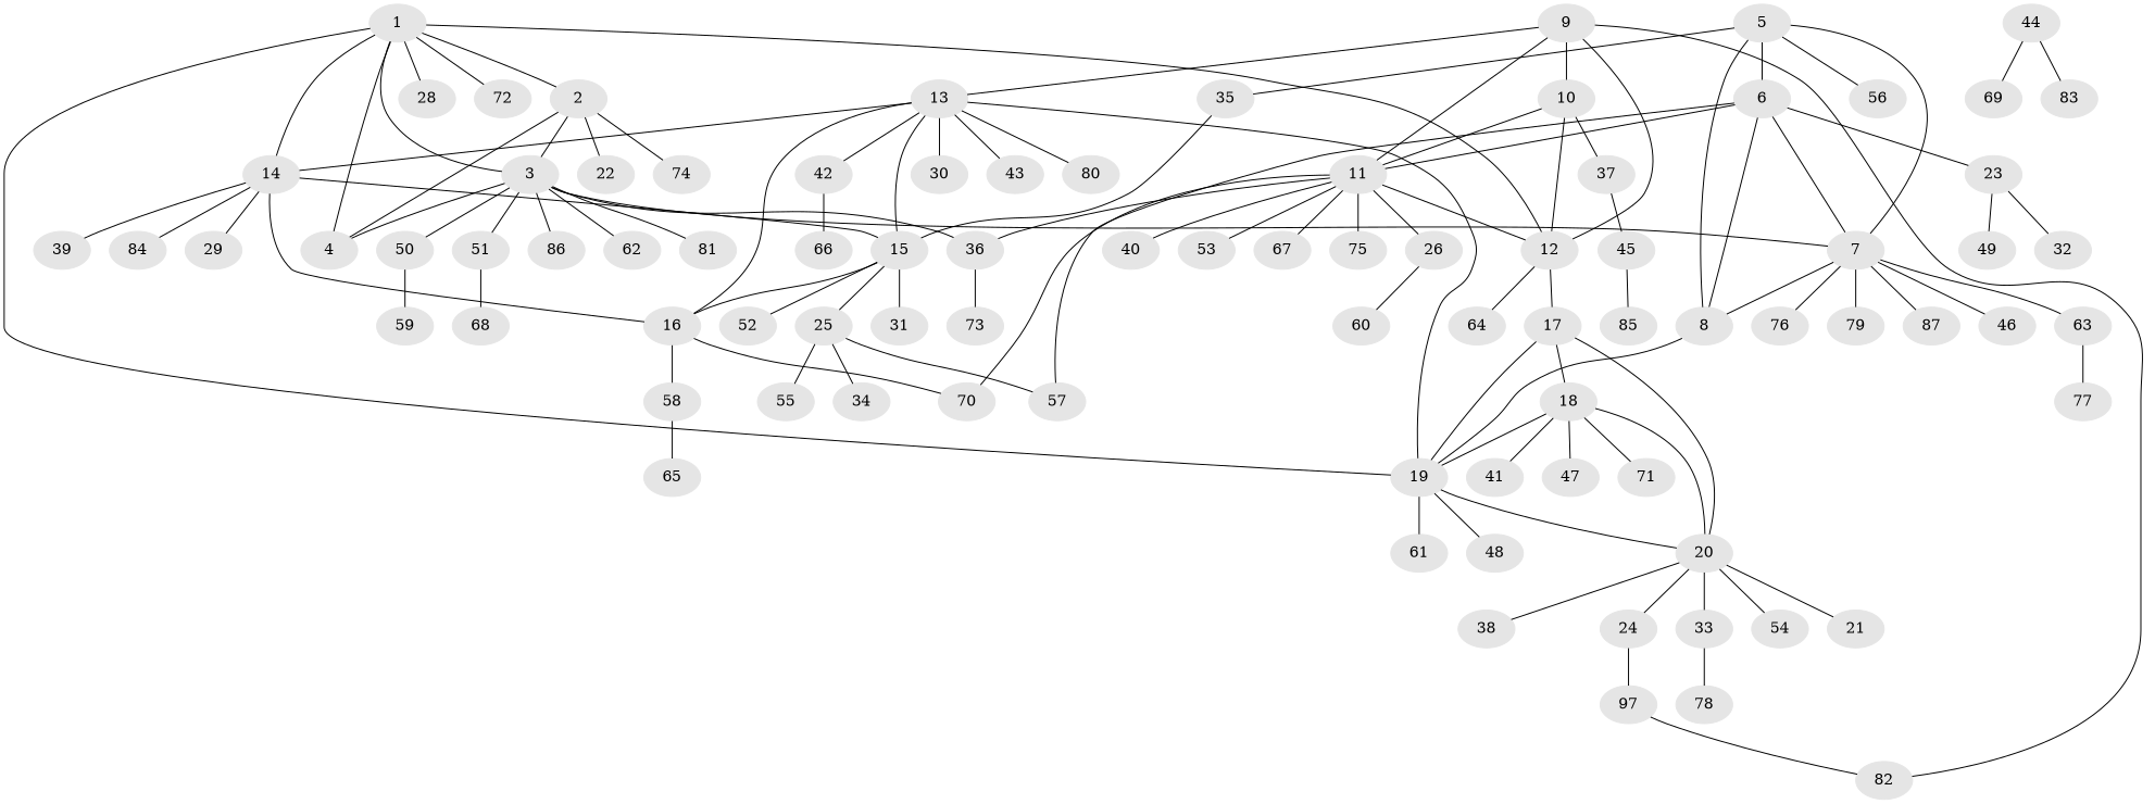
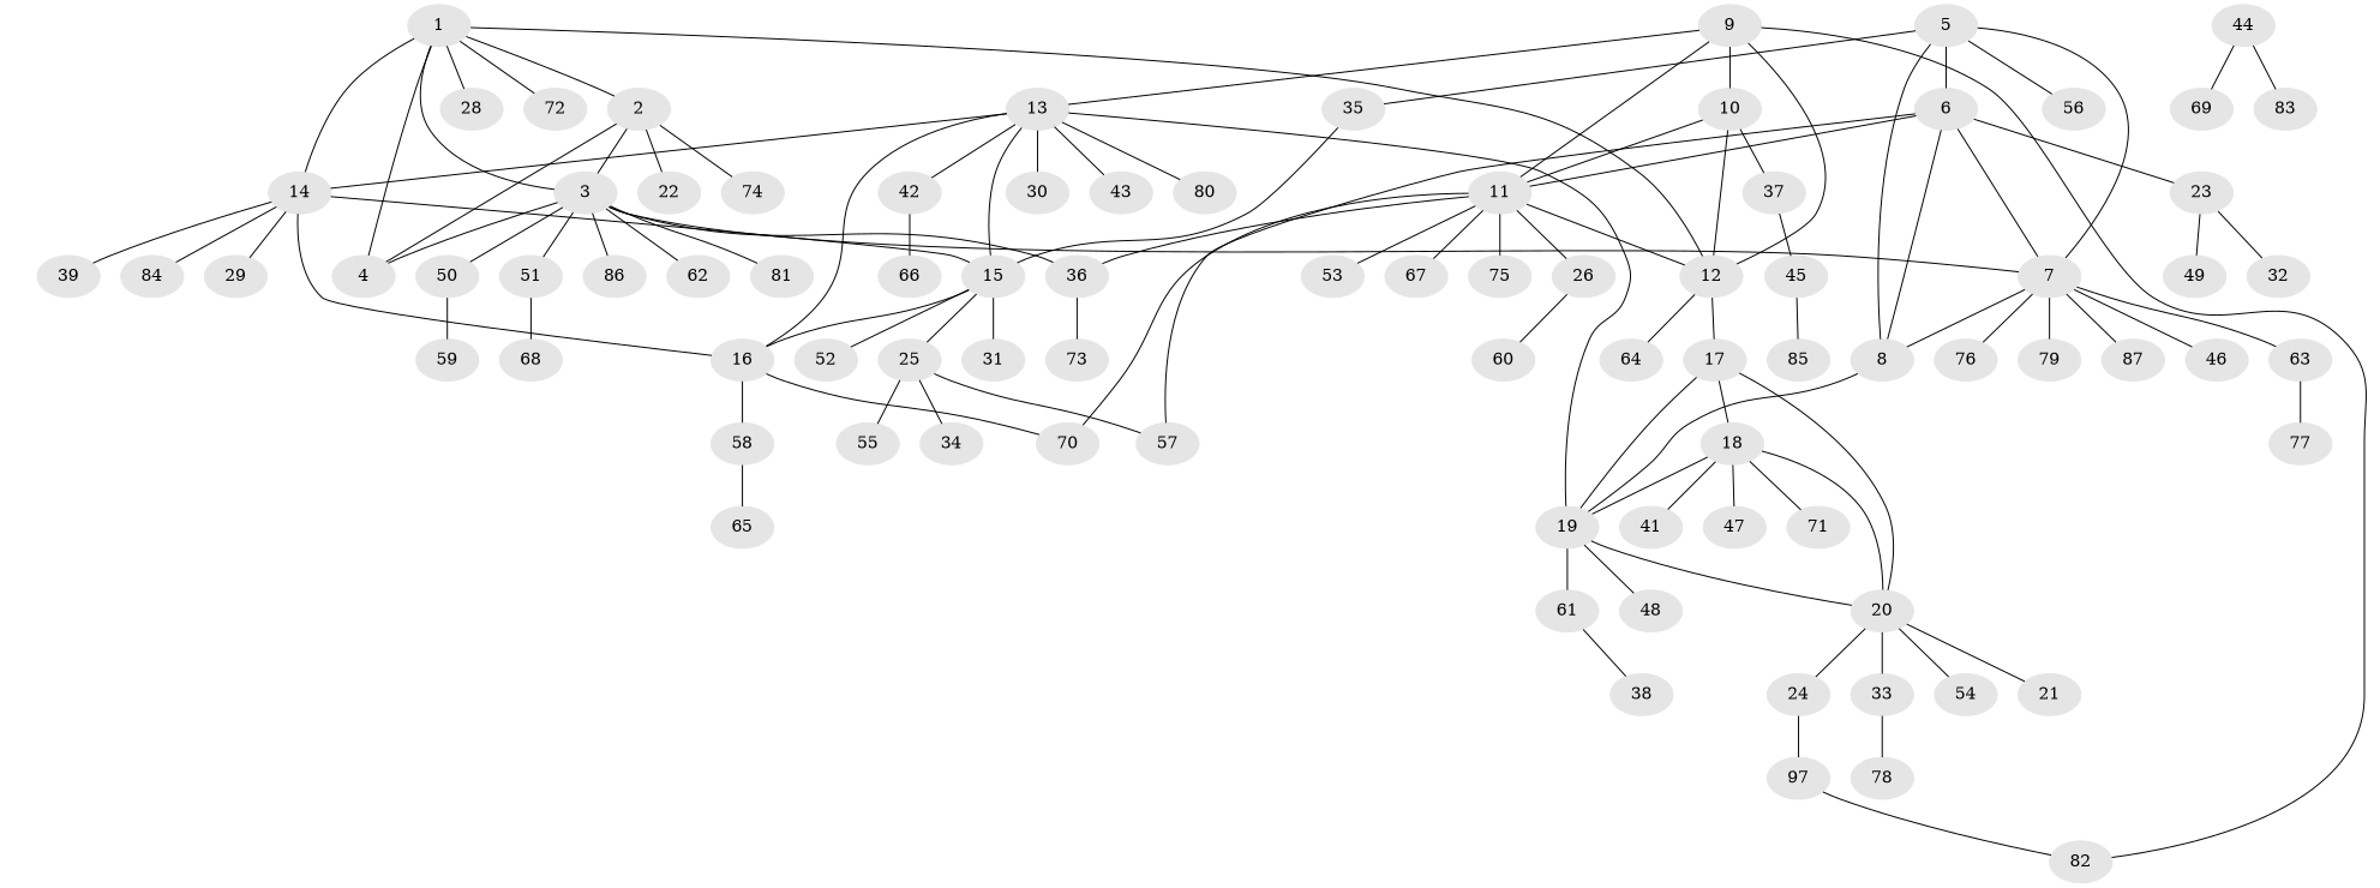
  graph {
    node [color=gray90 style=filled]
    1
    2
    3
    4
    12
    14
    19
    28
    72
    22
    74
    7
    36
    50
    51
    62
    81
    86
    17
    64
    15
    16
    29
    39
    84
    20
    48
    61
    8
    46
    63
    76
    79
    87
    73
    59
    68
    5
    6
    35
    56
    11
    23
    57
    26
-   40
    53
    67
    70
    75
    25
    31
    52
    32
    49
    77
    9
    10
    13
    82
    37
    30
    42
    43
    80
    45
    60
    18
    58
    66
    34
    55
    65
    41
    47
    71
    21
    24
    33
    38
    54
    n82 [label=97]
    78
    44
    69
    83
    85
    1 -- 2
    1 -- 3
    1 -- 4
    1 -- 12
    1 -- 14
-   1 -- 19
    1 -- 28
    1 -- 72
    2 -- 3
    2 -- 4
    2 -- 22
    2 -- 74
    3 -- 4
    3 -- 7
    3 -- 36
    3 -- 50
    3 -- 51
    3 -- 62
    3 -- 81
    3 -- 86
    12 -- 17
    12 -- 64
    14 -- 15
    14 -- 16
    14 -- 29
    14 -- 39
    14 -- 84
    19 -- 20
    19 -- 48
    19 -- 61
    7 -- 8
    7 -- 46
    7 -- 63
    7 -- 76
    7 -- 79
    7 -- 87
    36 -- 73
    50 -- 59
    51 -- 68
    17 -- 19
    17 -- 20
    17 -- 18
    15 -- 16
    15 -- 25
    15 -- 31
    15 -- 52
    16 -- 70
    16 -- 58
    20 -- 21
    20 -- 24
    20 -- 33
-   20 -- 38
+   61 -- 38
    20 -- 54
    8 -- 19
    63 -- 77
    5 -- 7
    5 -- 8
    5 -- 6
    5 -- 35
    5 -- 56
    6 -- 7
    6 -- 8
    6 -- 11
    6 -- 23
    6 -- 57
    35 -- 15
    11 -- 12
    11 -- 36
    11 -- 26
-   11 -- 40
    11 -- 53
    11 -- 67
    11 -- 70
    11 -- 75
    23 -- 32
    23 -- 49
    26 -- 60
    25 -- 57
    25 -- 34
    25 -- 55
    9 -- 12
    9 -- 11
    9 -- 10
    9 -- 13
    9 -- 82
    10 -- 12
    10 -- 11
    10 -- 37
    13 -- 14
    13 -- 19
    13 -- 15
    13 -- 16
    13 -- 30
    13 -- 42
    13 -- 43
    13 -- 80
    37 -- 45
    42 -- 66
    45 -- 85
    18 -- 19
    18 -- 20
    18 -- 41
    18 -- 47
    18 -- 71
    58 -- 65
    24 -- n82
    33 -- 78
    n82 -- 82
    44 -- 69
    44 -- 83
  }
